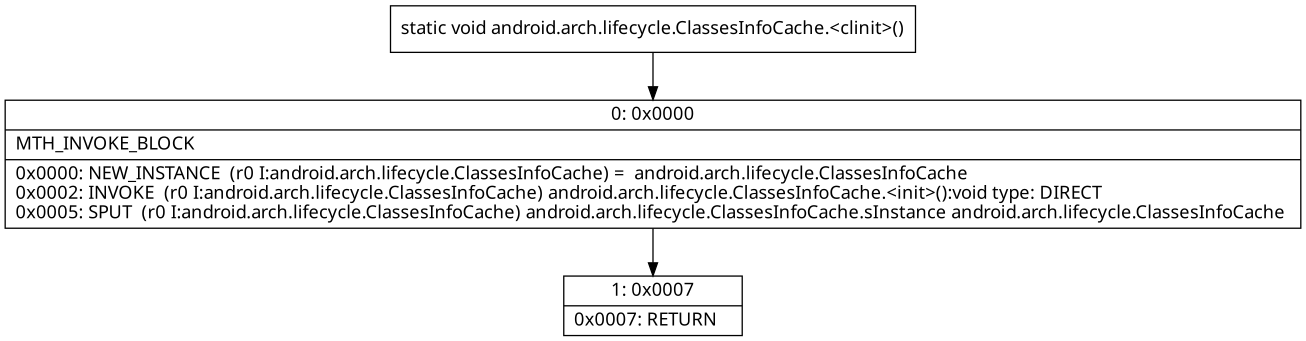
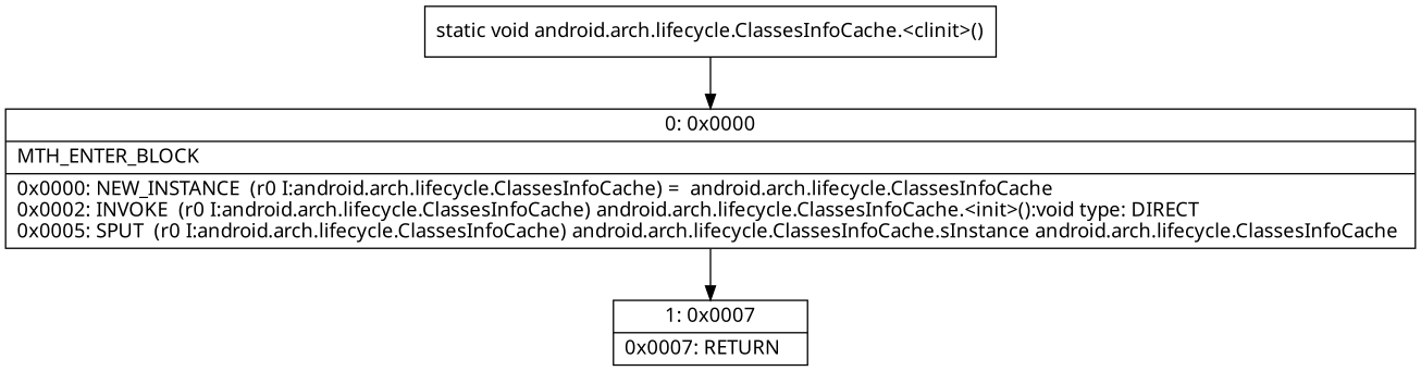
  digraph {
    fontname="Noto Sans"
    node [shape=record fontname="Noto Sans"]
    edge [fontname="Noto Sans"]
-   n1 [label="{0\:\ 0x0000|MTH_INVOKE_BLOCK\l|0x0000: NEW_INSTANCE  (r0 I:android.arch.lifecycle.ClassesInfoCache) =  android.arch.lifecycle.ClassesInfoCache \l0x0002: INVOKE  (r0 I:android.arch.lifecycle.ClassesInfoCache) android.arch.lifecycle.ClassesInfoCache.\<init\>():void type: DIRECT \l0x0005: SPUT  (r0 I:android.arch.lifecycle.ClassesInfoCache) android.arch.lifecycle.ClassesInfoCache.sInstance android.arch.lifecycle.ClassesInfoCache \l}"]
+   n1 [label="{0\:\ 0x0000|MTH_ENTER_BLOCK\l|0x0000: NEW_INSTANCE  (r0 I:android.arch.lifecycle.ClassesInfoCache) =  android.arch.lifecycle.ClassesInfoCache \l0x0002: INVOKE  (r0 I:android.arch.lifecycle.ClassesInfoCache) android.arch.lifecycle.ClassesInfoCache.\<init\>():void type: DIRECT \l0x0005: SPUT  (r0 I:android.arch.lifecycle.ClassesInfoCache) android.arch.lifecycle.ClassesInfoCache.sInstance android.arch.lifecycle.ClassesInfoCache \l}"]
    n2 [label="{1\:\ 0x0007|0x0007: RETURN   \l}"]
    n3 [label="{static void android.arch.lifecycle.ClassesInfoCache.\<clinit\>() }"]
    n1 -> n2
    n3 -> n1
  }
